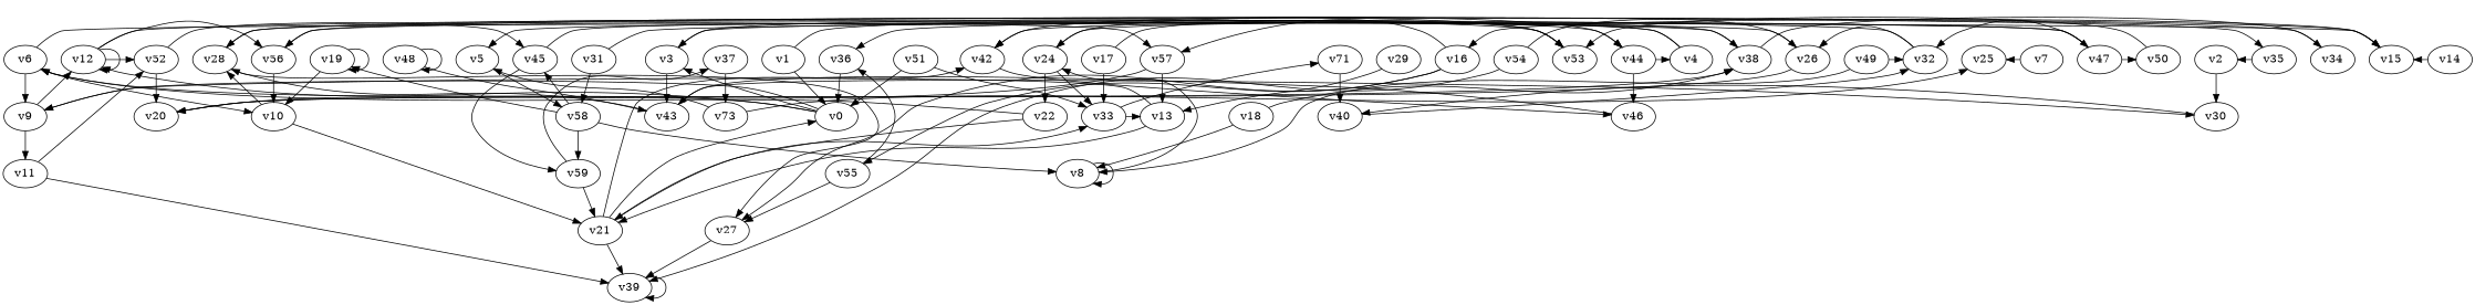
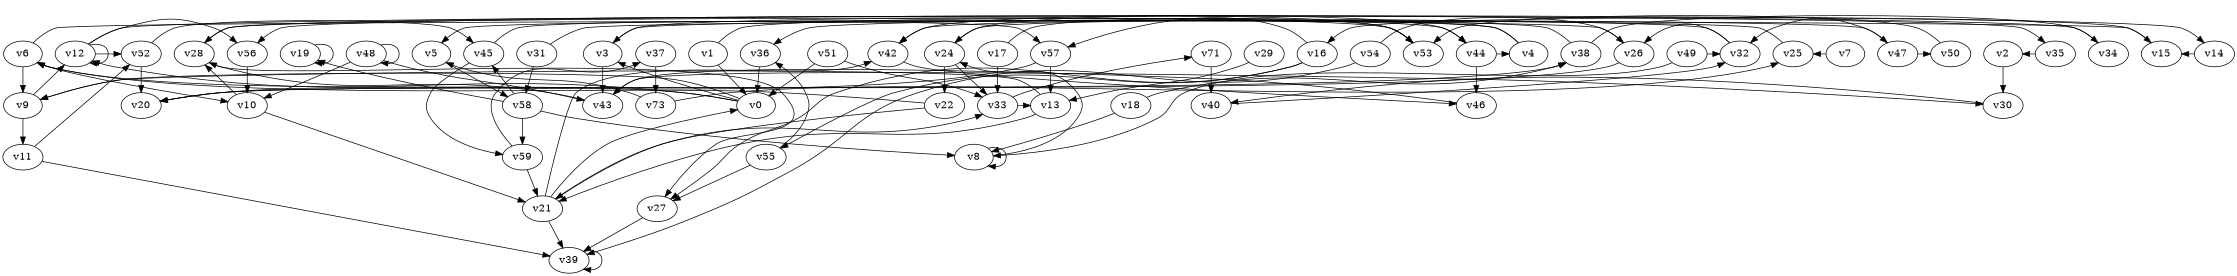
  digraph {
    node [player=1]
    v0
    v3
    v6
    v9 [player=0]
    v12
    v43 [player=0]
    v53 [player=0]
    v10 [player=0]
    v15 [player=0]
    v11
    v52 [player=0]
    v14 [player=0]
    v56
    v1 [player=0]
    v44
    v4 [player=0]
    v46
    v2
    v30
    v40
    v28 [player=0]
    v42 [player=0]
    v36
    v5
    v58
    v8
    v19
    v45
    v59 [player=0]
    v21
    v16
    v7 [player=0]
    v25 [player=0]
    v24 [player=0]
    v33
    v22
    v39
    v27
    v35
    v20 [player=0]
    v38
    v13 [player=0]
    v55
    v57 [player=0]
    v17
    n46 [label=v71 player=0]
    v18
    v34
    n49 [label=v73]
    v26
    v29
    v32 [player=0]
    v31 [player=0]
    v47
    v50
    v37 [player=0]
    v48
    v49 [player=0]
    v51
    v54 [player=0]
    v0 -> v3 [constraint="time == 14"]
    v0 -> v6 [constraint="time == 11"]
    v0 -> v9 [constraint="time >= 14"]
    v0 -> v12 [constraint="time <= 9"]
    v3 -> v43
    v3 -> v53 [constraint="time % 6 == 1"]
    v6 -> v9
    v6 -> v10 [constraint="time >= 10"]
    v6 -> v15 [constraint="time >= 14"]
    v9 -> v12 [constraint="time == 3"]
    v9 -> v11
    v12 -> v12 [constraint="time % 6 == 3"]
    v12 -> v52 [constraint="time % 6 == 5"]
-   v12 -> v15 [constraint="time >= 14"]
+   v12 -> v14 [constraint="time >= 14"]
    v12 -> v56 [constraint="time % 3 == 0"]
    v43 -> v30 [constraint="time >= 5"]
    v43 -> v28 [constraint="time % 6 == 3"]
    v53 -> v42 [constraint="(time >= 7) && (time <= 19)"]
    v10 -> v28 [constraint="time == 7"]
    v10 -> v21 [constraint="time == 14"]
    v15 -> v16 [constraint="time % 2 == 0"]
    v11 -> v52 [constraint="time <= 25"]
    v11 -> v39 [constraint="time <= 10"]
    v52 -> v45 [constraint="time == 16"]
    v52 -> v20
    v14 -> v15 [constraint="time % 2 == 0"]
    v56 -> v10
-   v56 -> v38 [constraint="time == 18"]
    v1 -> v0 [constraint="time % 3 == 2"]
    v1 -> v44 [constraint="time >= 12"]
    v44 -> v4 [constraint="(time % 4 == 1) || (time % 5 == 2)"]
    v44 -> v46
    v4 -> v42 [constraint="time <= 8"]
    v4 -> v36 [constraint="(time % 3 == 0) || (time % 3 == 2)"]
    v46 -> v43 [constraint="time % 5 == 3"]
    v2 -> v30
    v30 -> v40 [constraint="time >= 3"]
    v40 -> v32 [constraint="time >= 3"]
    v28 -> v27 [constraint="time >= 15"]
    v28 -> v35 [constraint="(time % 2 == 1) || (time % 4 == 0)"]
    v42 -> v46 [constraint="time >= 11"]
    v36 -> v0
    v5 -> v58
    v58 -> v8
    v58 -> v19 [constraint="time <= 14"]
    v58 -> v45 [constraint="time % 2 == 1"]
    v58 -> v59
    v8 -> v8 [constraint="time >= 10"]
    v8 -> v24 [constraint="time % 6 == 5"]
    v19 -> v19 [constraint="time == 2"]
    v45 -> v59 [constraint="time <= 25"]
    v45 -> v57 [constraint="time == 0"]
    v59 -> v21
    v59 -> v37 [constraint="time % 6 == 5"]
    v21 -> v0 [constraint="time >= 8"]
    v21 -> v42 [constraint="time % 4 == 0"]
    v21 -> v33 [constraint="time >= 7"]
    v21 -> v39
    v16 -> v27 [constraint="time % 3 == 0"]
    v16 -> v55 [constraint="time == 2"]
    v16 -> v57 [constraint="time == 4"]
    v7 -> v25 [constraint="time <= 19"]
-   v47 -> v3 [constraint="time <= 19"]
+   v25 -> v3 [constraint="time <= 19"]
    v24 -> v44 [constraint="time == 12"]
    v24 -> v33
    v24 -> v22
    v33 -> v13 [constraint="time <= 18"]
    v33 -> n46 [constraint="time % 5 == 0"]
    v22 -> v6 [constraint="(time % 3 == 1) || (time % 4 == 0)"]
    v22 -> v21 [constraint="time >= 14"]
    v39 -> v39 [constraint="time == 19"]
    v27 -> v39
    v35 -> v2 [constraint="(time % 3 == 1) || (time % 3 == 1)"]
    v20 -> v38 [constraint="time % 3 == 2"]
    v38 -> v24 [constraint="time >= 6"]
    v38 -> v34 [constraint="(time >= 7) && (time <= 15)"]
    v13 -> v9 [constraint="time >= 13"]
    v13 -> v21 [constraint="time % 2 == 0"]
    v55 -> v36 [constraint="time == 10"]
    v55 -> v27
    v57 -> v20 [constraint="time >= 11"]
    v57 -> v13
    v17 -> v53 [constraint="(time >= 5) && (time <= 24)"]
    v17 -> v33
    n46 -> v40
    v18 -> v8
    v18 -> v38 [constraint="time >= 11"]
    v34 -> v56 [constraint="time >= 12"]
    n49 -> v5 [constraint="time == 8"]
    n49 -> v25 [constraint="time == 18"]
    v26 -> v5 [constraint="time == 4"]
    v26 -> v20 [constraint="time == 19"]
    v29 -> v13 [constraint="time % 3 == 1"]
    v32 -> v28 [constraint="time == 6"]
    v32 -> v26 [constraint="(time % 4 == 1) || (time % 4 == 1)"]
    v31 -> v58
    v31 -> v47 [constraint="time % 6 == 5"]
    v47 -> v32 [constraint="time % 2 == 0"]
    v47 -> v50 [constraint="time >= 9"]
    v50 -> v53 [constraint="time <= 10"]
    v37 -> n49
    v48 -> v43 [constraint="time == 13"]
-   v19 -> v10 [constraint="time == 13"]
+   v48 -> v10 [constraint="time == 13"]
    v48 -> v48 [constraint="time == 15"]
    v49 -> v8 [constraint="time == 0"]
    v49 -> v32 [constraint="time % 5 == 2"]
    v51 -> v0 [constraint="time >= 4"]
    v51 -> v33 [constraint="time <= 14"]
    v54 -> v39 [constraint="time <= 19"]
    v54 -> v26 [constraint="time >= 5"]
  }
